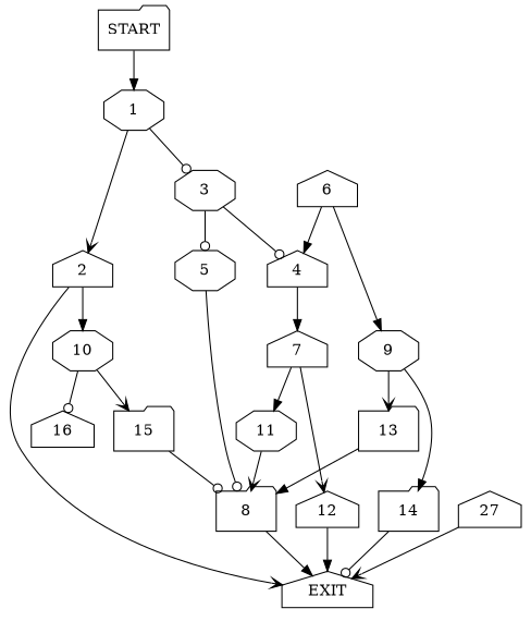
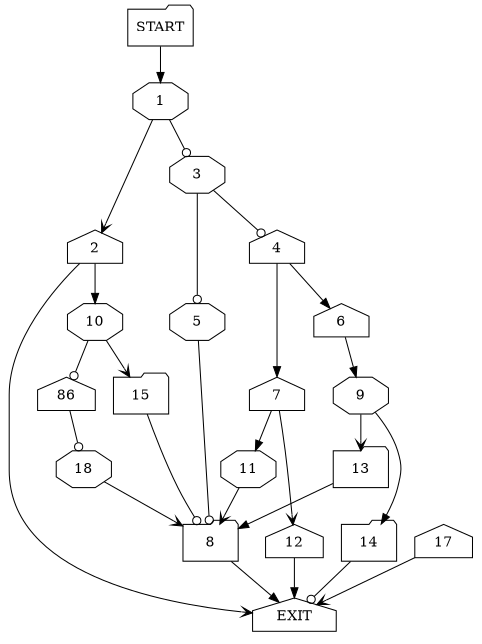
  digraph {
    node [shape=house]
    edge [arrowhead=normal]
    n1 [label=START shape=folder]
    1 [shape=octagon]
    2
    3 [shape=octagon]
    n5 [label=EXIT]
    10 [shape=octagon]
    4
    5 [shape=octagon]
    6
    7
    8 [shape=folder]
    9 [shape=octagon]
    11 [shape=octagon]
    12
    13 [shape=folder]
    14 [shape=folder]
    15 [shape=folder]
-   16
-   17 [label=27]
+   16 [label=86]
+   18 [shape=octagon]
+   17
    n1 -> 1
    1 -> 2 [arrowhead=vee]
    1 -> 3 [arrowhead=odot]
    2 -> n5 [arrowhead=vee]
    2 -> 10
    3 -> 4 [arrowhead=odot]
    3 -> 5 [arrowhead=odot]
    10 -> 15 [arrowhead=vee]
    10 -> 16 [arrowhead=odot]
-   6 -> 4
+   4 -> 6
    4 -> 7
    5 -> 8 [arrowhead=odot]
    6 -> 9
    7 -> 11
    7 -> 12 [arrowhead=vee]
    8 -> n5
    9 -> 13 [arrowhead=vee]
    9 -> 14
    11 -> 8 [arrowhead=vee]
    12 -> n5
    13 -> 8
    14 -> n5 [arrowhead=odot]
    15 -> 8 [arrowhead=odot]
+   16 -> 18 [arrowhead=odot]
+   18 -> 8 [arrowhead=vee]
    17 -> n5 [arrowhead=vee]
  }
